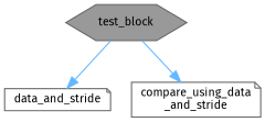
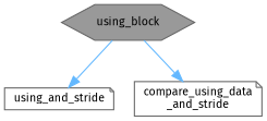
  digraph {
    fontname="Fira Sans"
    rankdir=TB
    node [color=grey40 fillcolor=white fontname="Fira Sans" fontsize=10 shape=note style=filled]
    edge [color=steelblue1 fontname="Fira Sans" fontsize=10 labelfontname=Helvetica labelfontsize=10 style=solid]
-   n1 [color=gray40 fillcolor=grey60 fontcolor=black height=0.2 label=test_block shape=hexagon width=0.4]
-   n2 [height=0.2 label=data_and_stride width=0.4]
+   n1 [color=gray40 fillcolor=grey60 fontcolor=black height=0.2 label=using_block shape=hexagon width=0.4]
+   n2 [height=0.2 label=using_and_stride width=0.4]
    n3 [height=0.2 label="compare_using_data\l_and_stride" width=0.4]
    n1 -> n2
    n1 -> n3
  }
